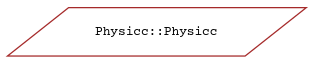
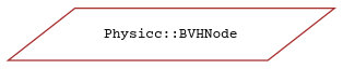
  digraph {
    rankdir=LR
    fontname="Courier Prime"
-   n1 [color=brown fillcolor=white fontname="Courier Prime" fontsize=10 height=0.2 label="Physicc::Physicc" shape=parallelogram style=filled width=0.4]
+   n1 [color=brown fillcolor=white fontname="Courier Prime" fontsize=10 height=0.2 label="Physicc::BVHNode" shape=parallelogram style=filled width=0.4]
  }
